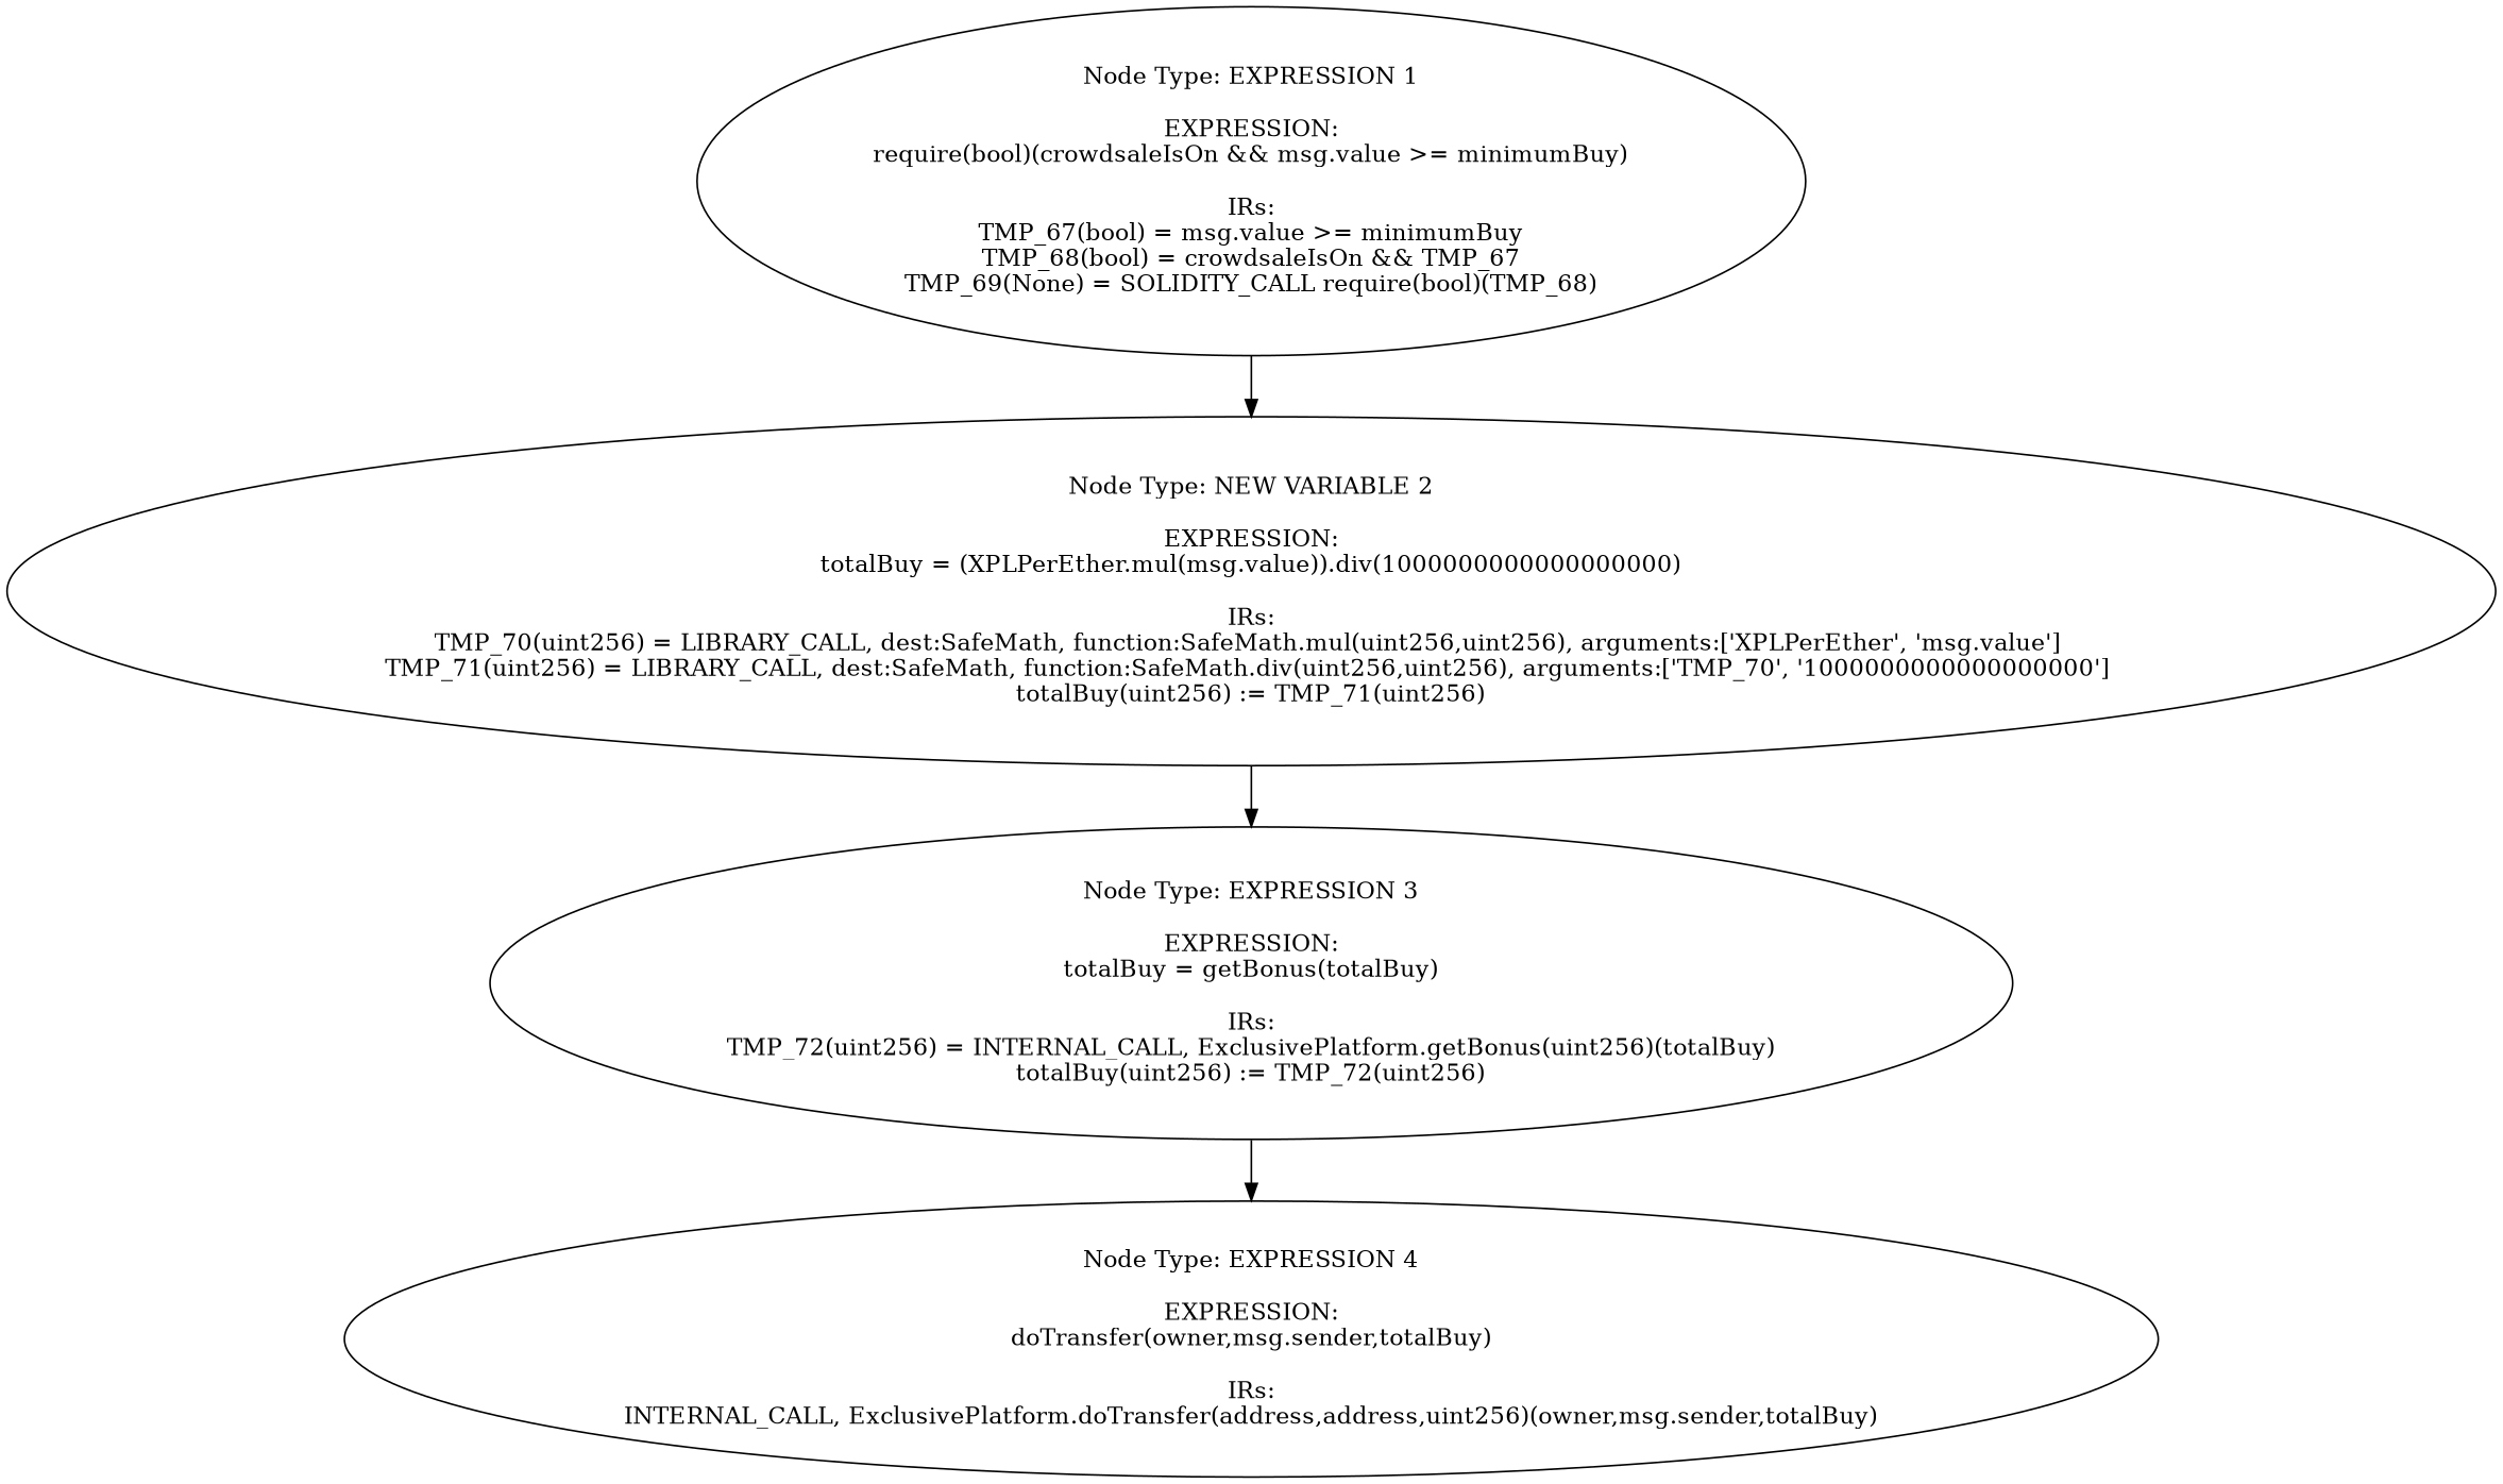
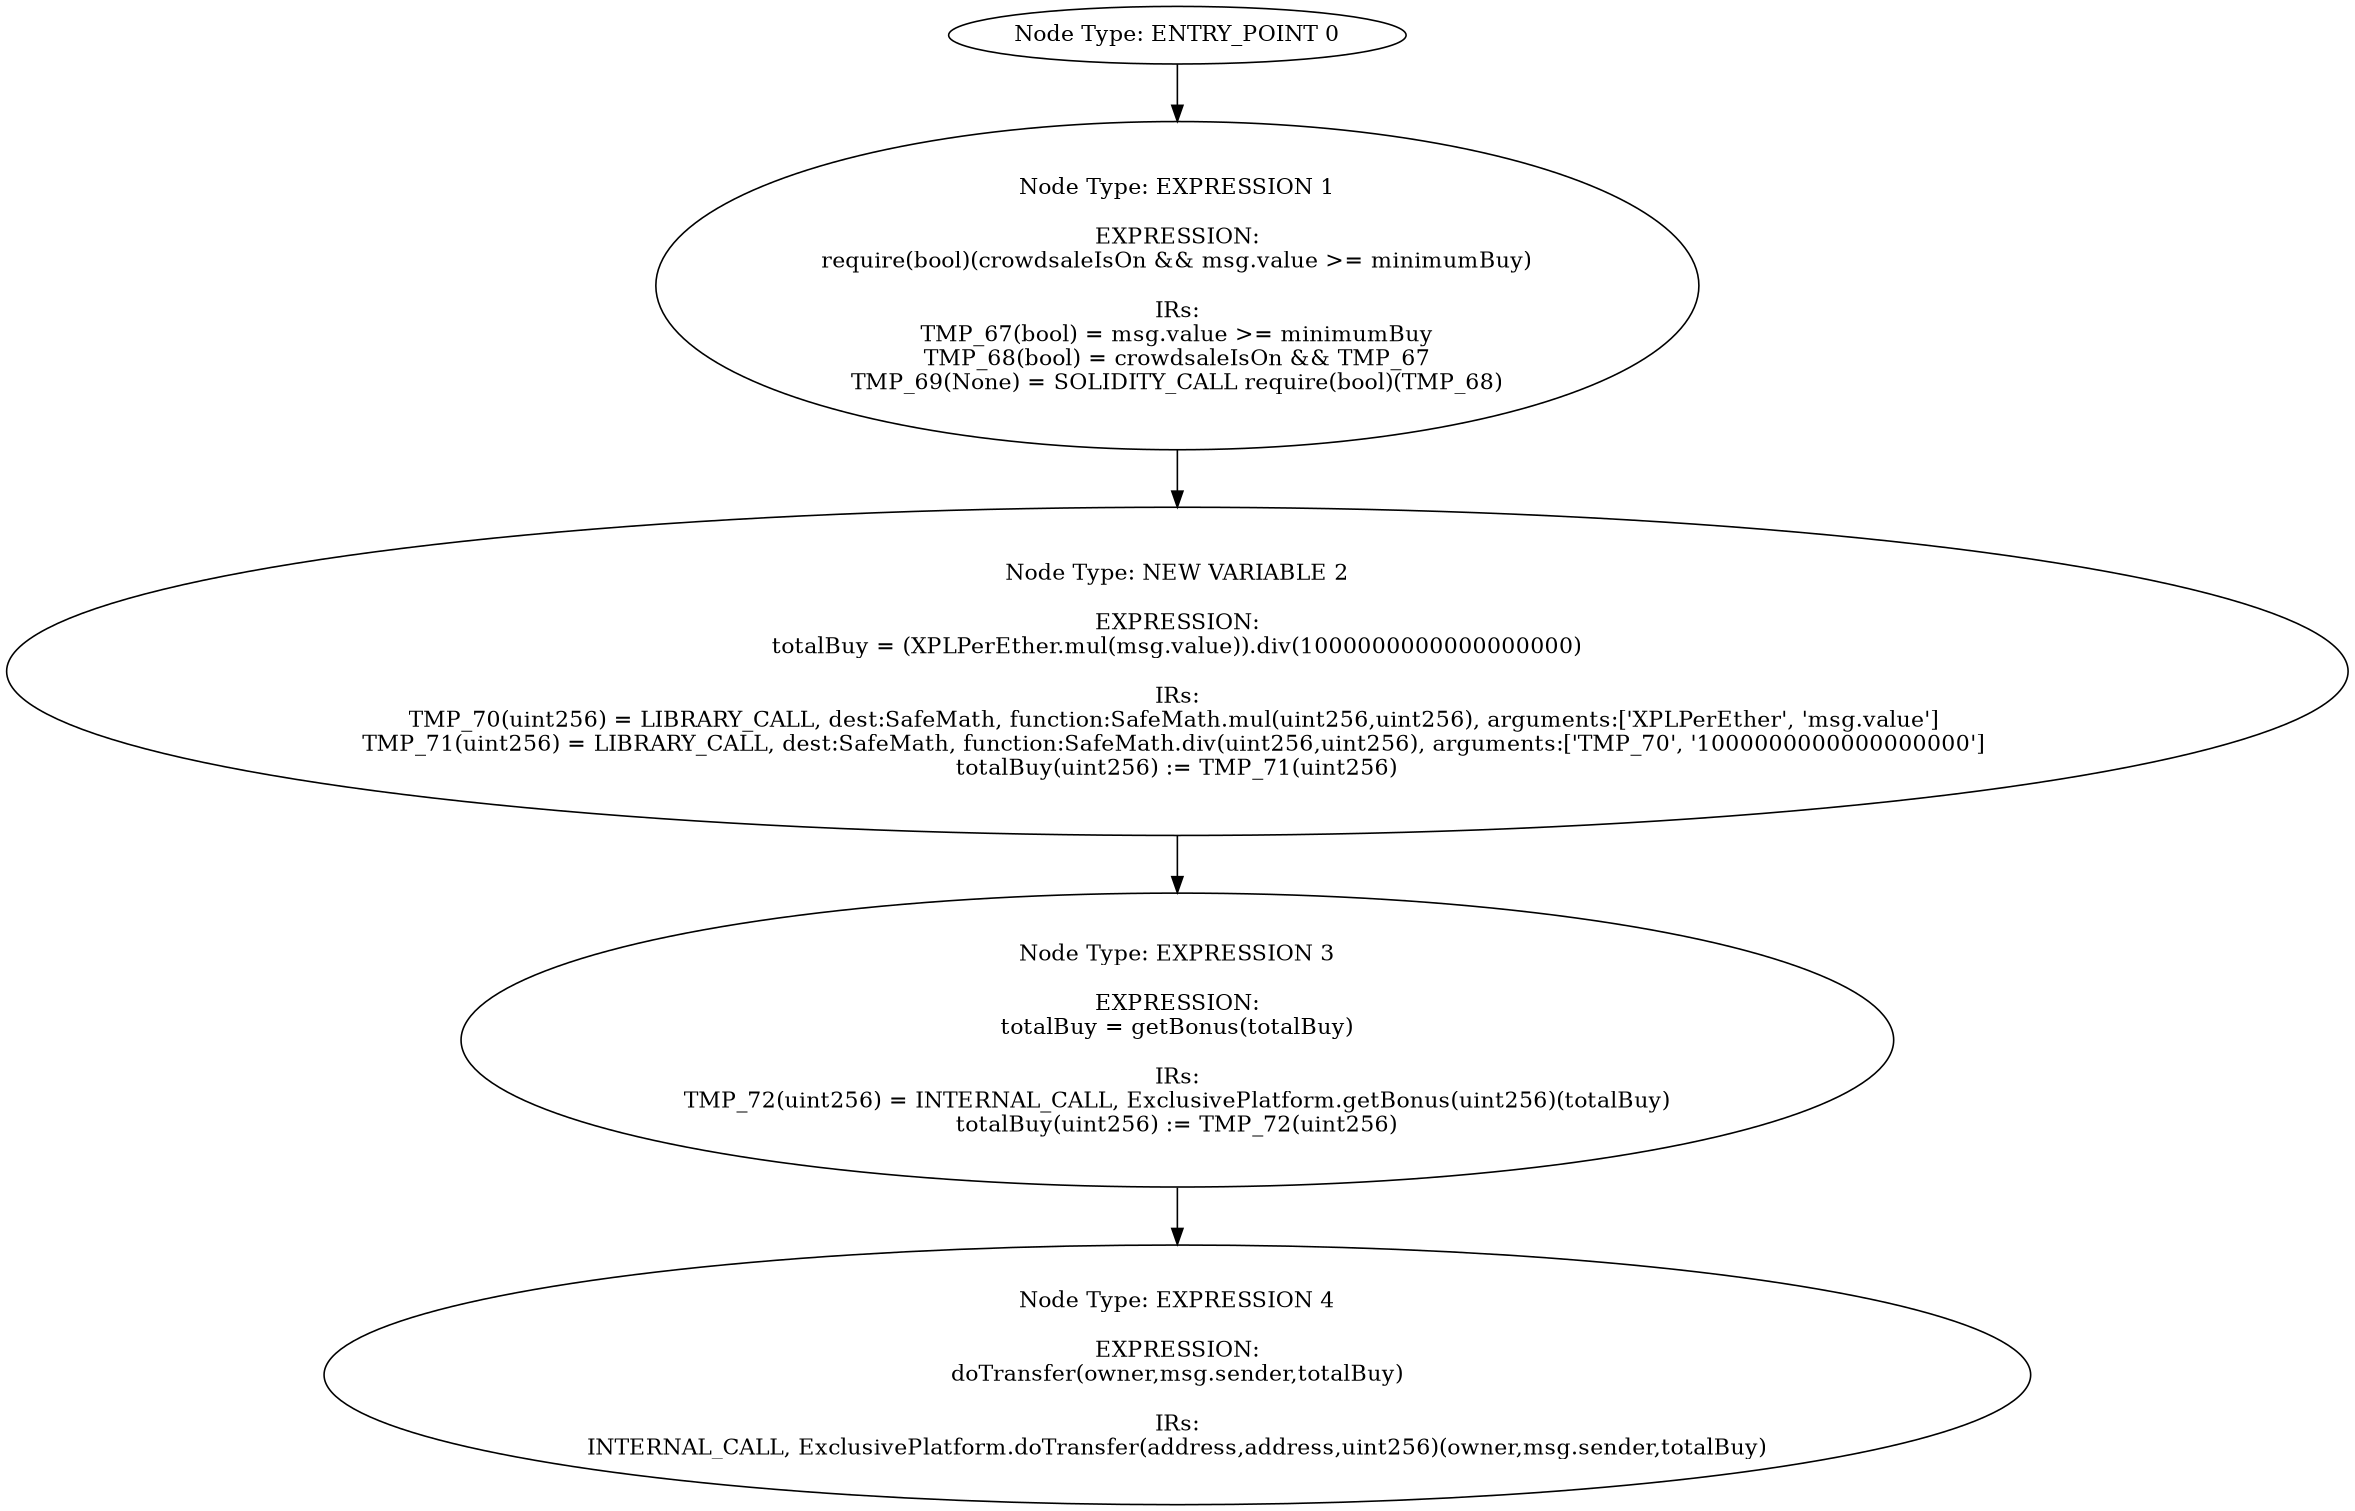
  digraph {
+   n1 [label="Node Type: ENTRY_POINT 0\n"]
    n2 [label="Node Type: EXPRESSION 1\n\nEXPRESSION:\nrequire(bool)(crowdsaleIsOn && msg.value >= minimumBuy)\n\nIRs:\nTMP_67(bool) = msg.value >= minimumBuy\nTMP_68(bool) = crowdsaleIsOn && TMP_67\nTMP_69(None) = SOLIDITY_CALL require(bool)(TMP_68)"]
    n3 [label="Node Type: NEW VARIABLE 2\n\nEXPRESSION:\ntotalBuy = (XPLPerEther.mul(msg.value)).div(1000000000000000000)\n\nIRs:\nTMP_70(uint256) = LIBRARY_CALL, dest:SafeMath, function:SafeMath.mul(uint256,uint256), arguments:['XPLPerEther', 'msg.value'] \nTMP_71(uint256) = LIBRARY_CALL, dest:SafeMath, function:SafeMath.div(uint256,uint256), arguments:['TMP_70', '1000000000000000000'] \ntotalBuy(uint256) := TMP_71(uint256)"]
    n4 [label="Node Type: EXPRESSION 3\n\nEXPRESSION:\ntotalBuy = getBonus(totalBuy)\n\nIRs:\nTMP_72(uint256) = INTERNAL_CALL, ExclusivePlatform.getBonus(uint256)(totalBuy)\ntotalBuy(uint256) := TMP_72(uint256)"]
    n5 [label="Node Type: EXPRESSION 4\n\nEXPRESSION:\ndoTransfer(owner,msg.sender,totalBuy)\n\nIRs:\nINTERNAL_CALL, ExclusivePlatform.doTransfer(address,address,uint256)(owner,msg.sender,totalBuy)"]
+   n1 -> n2
    n2 -> n3
    n3 -> n4
    n4 -> n5
  }
